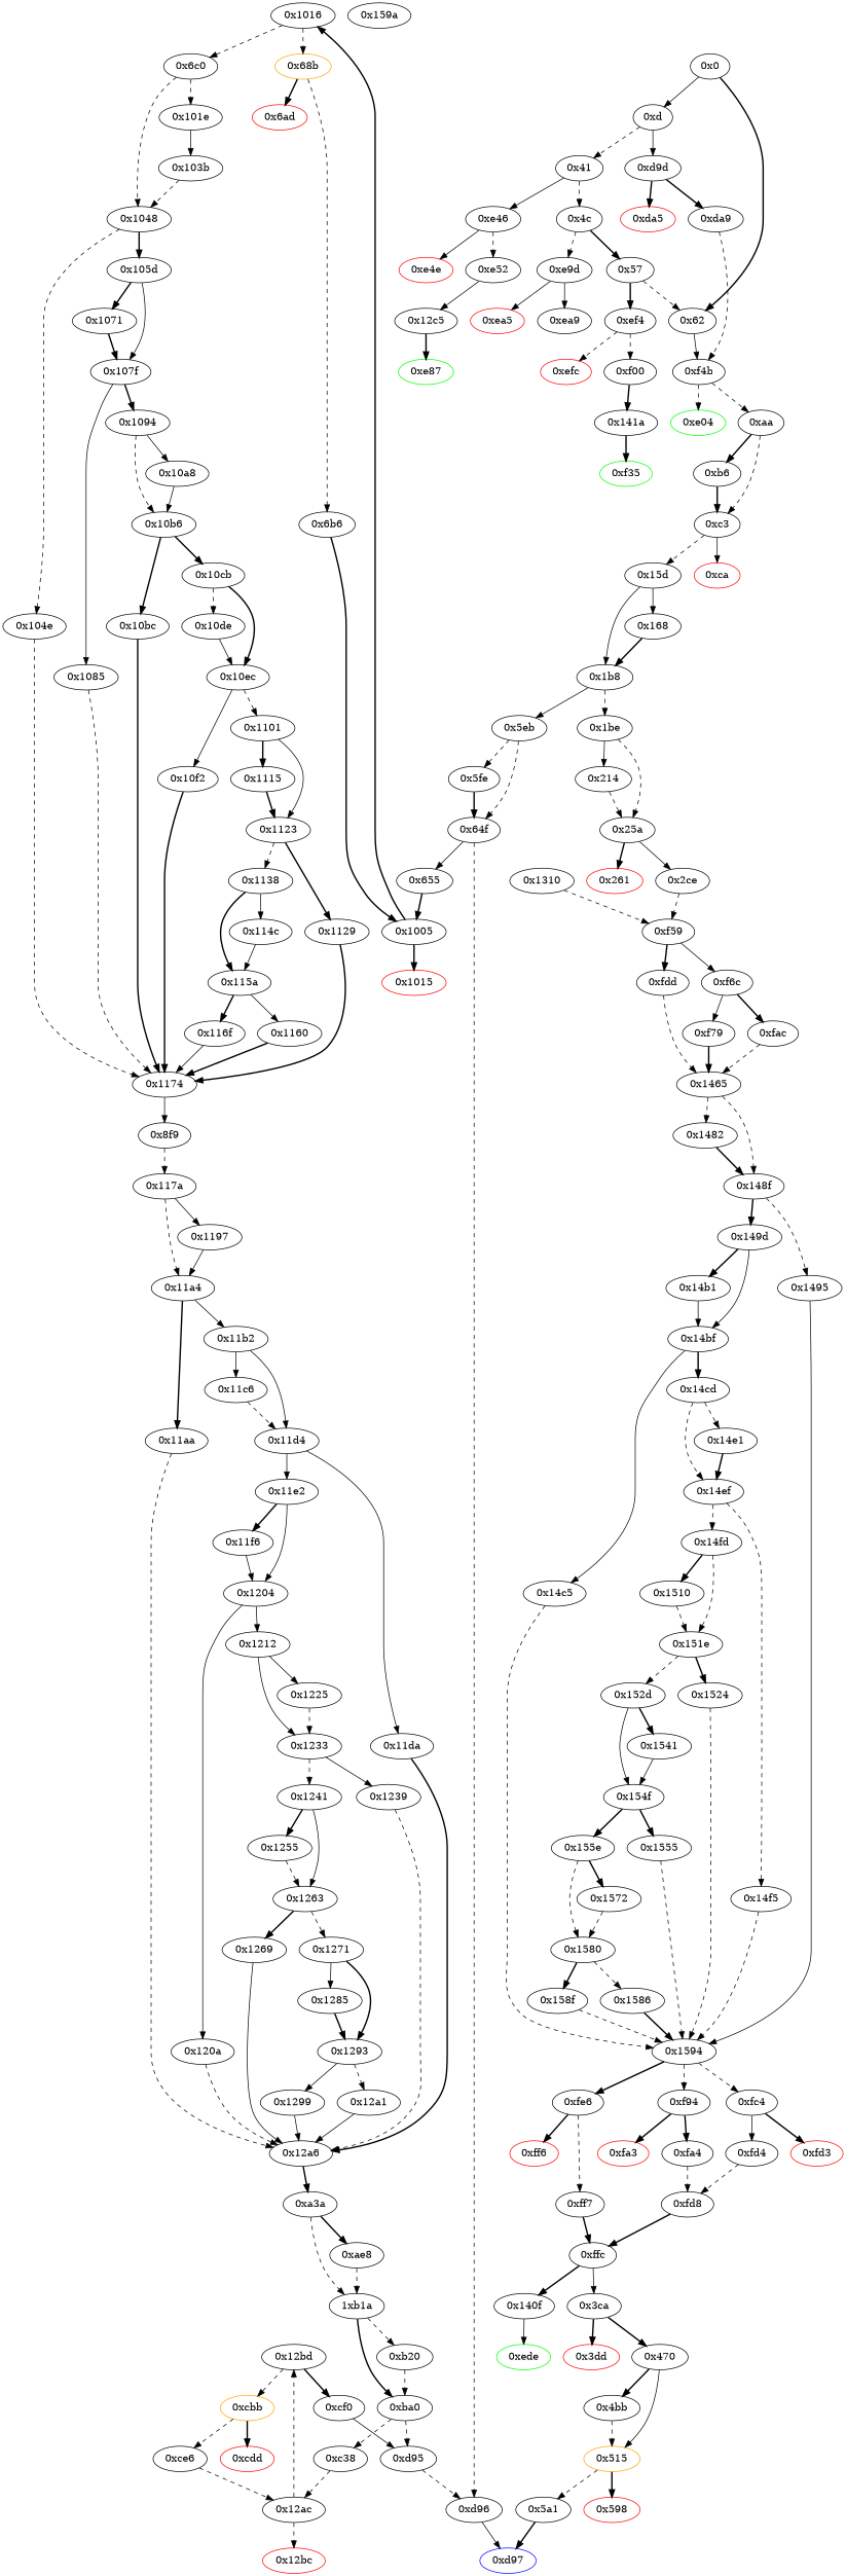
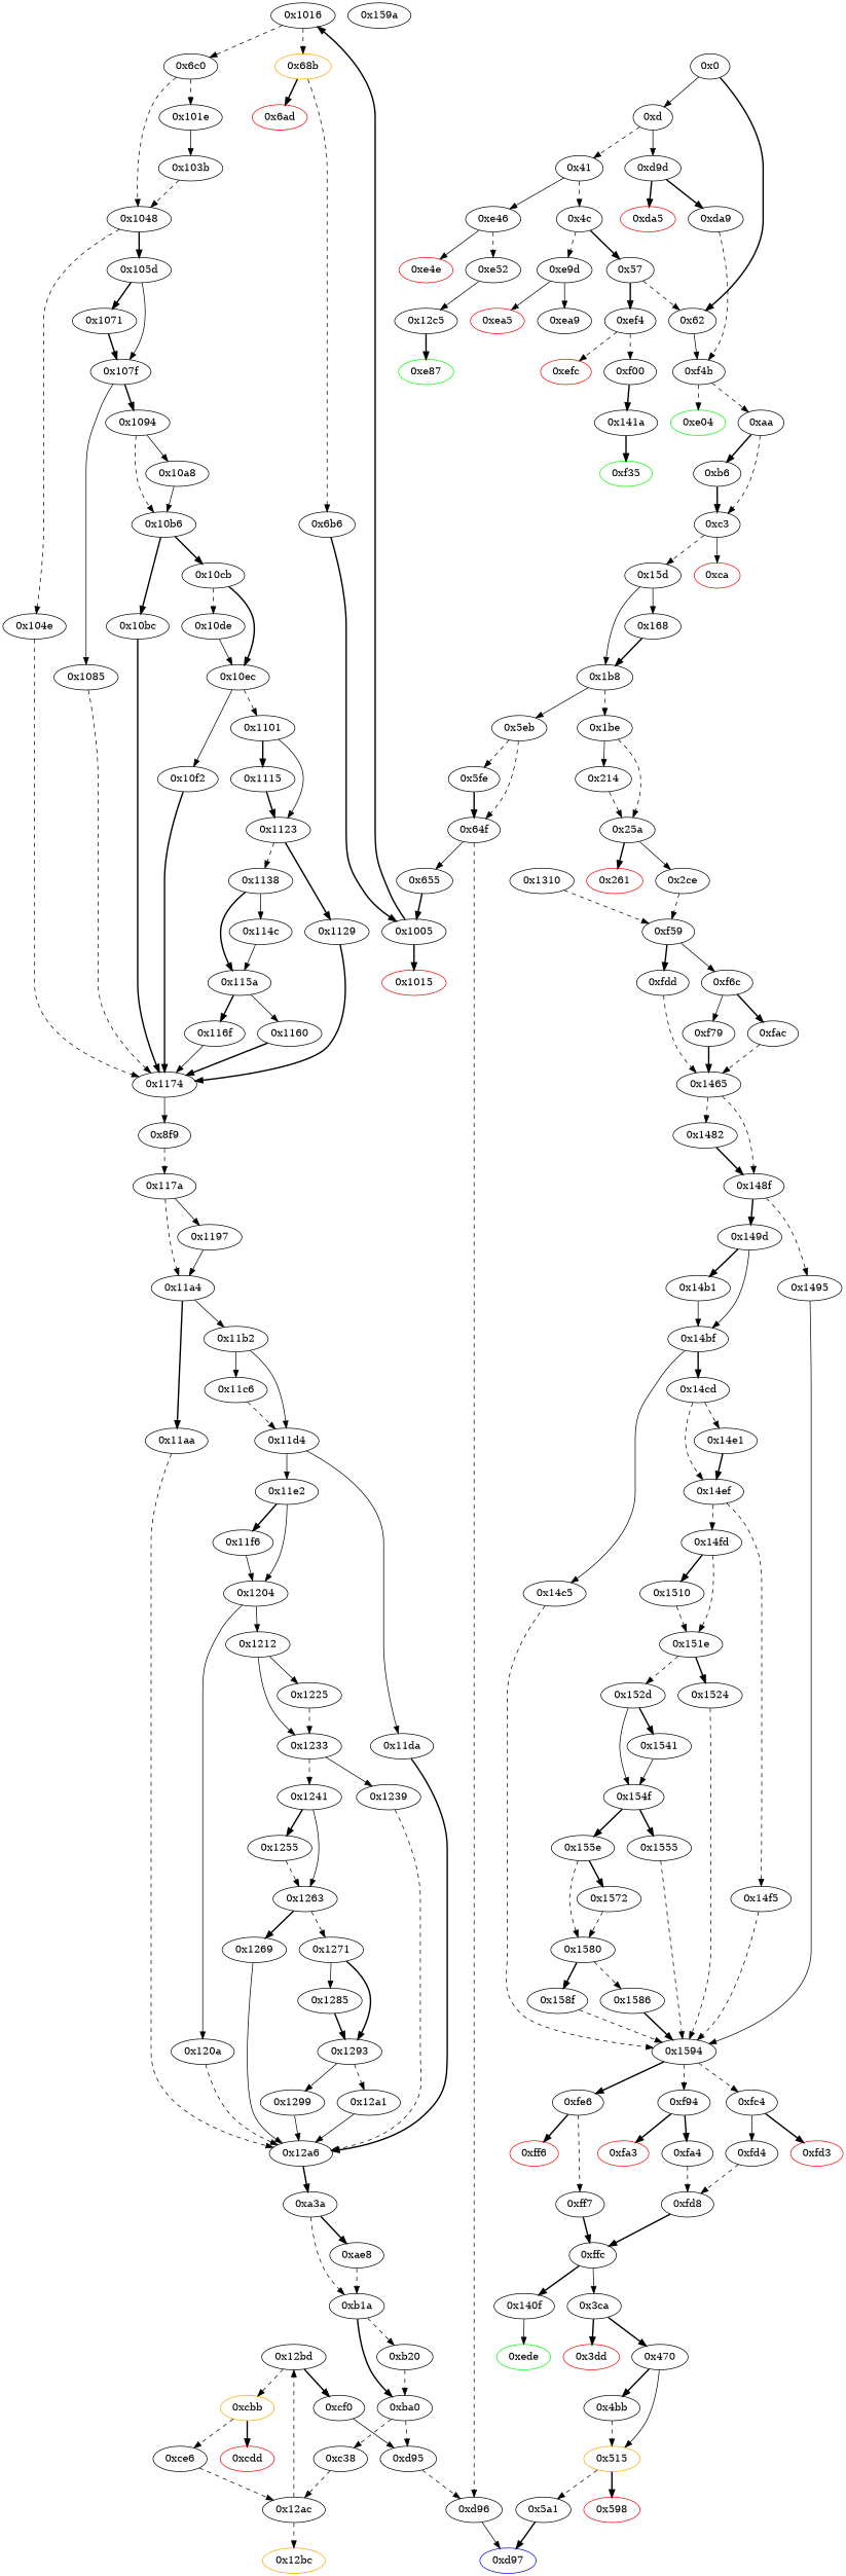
  strict digraph {
    node [fillcolor=white style=filled]
    edge [style=dashed]
    "0x1580"
    "0x158f"
    "0x1586"
    "0x1594"
    "0xcbb" [color=orange]
    "0x12bd"
    "0xcf0"
    "0xce6"
    "0xcdd" [color=red]
    "0xd95"
    "0x15d"
    "0x168"
    "0x1b8"
    "0x1be"
    "0x5eb"
    "0x1310"
    "0xf59"
    "0xf6c"
    "0xfdd"
    "0x1255"
    "0x1263"
    "0x1269"
    "0x1271"
    "0xfd8"
    "0xffc"
    "0x3ca"
    "0x140f"
    "0x8f9"
    "0x117a"
    "0x11a4"
    "0x1197"
    "0x0"
    "0xd"
    "0x62"
    "0x41"
    "0xd9d"
    "0xf4b"
    "0x12a6"
    "0x1293"
    "0x1285"
    "0xda9"
    "0xe04" [color=green]
    "0xaa"
    "0xd97" [color=blue]
    "0x5a1"
    "0x4c"
    "0xe46"
    "0xe9d"
    "0x57"
    "0xe4e" [color=red]
    "0xe52"
    "0x115a"
    "0x1160"
    "0x116f"
    "0x1174"
    "0x515" [color=orange]
    "0x470"
    "0x4bb"
    "0x598" [color=red]
    "0x11aa"
    "0xa3a"
    "0x149d"
    "0x14bf"
    "0x14b1"
    "0x14cd"
    "0x14c5"
    "0x3dd" [color=red]
    "0xede" [color=green]
-   "0xb1a" [label="1xb1a"]
+   "0xb1a"
    "0xae8"
    "0xba0"
    "0xb20"
    "0xc38"
    "0x12ac"
-   "0x12bc" [color=red]
+   "0x12bc" [color=orange]
    "0x5fe"
    "0x64f"
    "0xd96"
    "0x655"
    "0x261" [color=red]
    "0x148f"
    "0x1495"
    "0x11da"
    "0xb6"
    "0xc3"
    "0xda5" [color=red]
    "0x1085"
    "0xf79"
    "0x1465"
    "0x1482"
    "0x14fd"
    "0x151e"
    "0x1510"
    "0x1524"
    "0x152d"
    "0x10f2"
    "0x1225"
    "0x1233"
    "0x1239"
    "0x1241"
    "0x1212"
    "0x1015" [color=red]
    "0x10bc"
    "0xca" [color=red]
    "0x214"
    "0x25a"
    "0x1123"
    "0x1138"
    "0x1129"
    "0x114c"
    "0x6c0"
    "0x101e"
    "0x1048"
    "0x103b"
    "0x1101"
    "0x1115"
    "0x11d4"
    "0x11e2"
    "0x1204"
    "0x11f6"
    "0x155e"
    "0x1572"
    "0xfac"
    "0x14ef"
    "0x14f5"
    "0x10cb"
    "0x10de"
    "0x10ec"
    "0x1005"
    "0x1016"
    "0x68b" [color=orange]
    "0x105d"
    "0x1071"
    "0x107f"
    "0x1094"
    "0x11b2"
    "0x11c6"
    "0x14e1"
    "0xfa4"
    "0x6b6"
    "0xf94"
    "0xfc4"
    "0xfe6"
    "0xfa3" [color=red]
    "0xfd3" [color=red]
    "0xfd4"
    "0xff7"
    "0xff6" [color=red]
    "0x6ad" [color=red]
    "0x10a8"
    "0x10b6"
    "0xef4"
    "0xf00"
    "0xefc" [color=red]
    "0x141a"
    "0xe87" [color=green]
    "0x12c5"
    "0x12a1"
    "0x1299"
    "0x2ce"
    "0x154f"
    "0x1541"
    "0x1555"
    "0xea9"
    "0xea5" [color=red]
    "0xf35" [color=green]
    "0x104e"
    "0x120a"
    "0x159a"
    "0x1580" -> "0x158f" [style=bold]
    "0x1580" -> "0x1586"
    "0x158f" -> "0x1594"
    "0x1586" -> "0x1594" [style=bold]
    "0x1594" -> "0xf94"
    "0x1594" -> "0xfc4"
    "0x1594" -> "0xfe6" [style=bold]
    "0xcbb" -> "0xce6"
    "0xcbb" -> "0xcdd" [style=bold]
    "0x12bd" -> "0xcbb"
    "0x12bd" -> "0xcf0" [style=bold]
    "0xcf0" -> "0xd95" [style=solid]
    "0xce6" -> "0x12ac"
    "0xd95" -> "0xd96"
    "0x15d" -> "0x168" [style=solid]
    "0x15d" -> "0x1b8" [style=solid]
    "0x168" -> "0x1b8" [style=bold]
    "0x1b8" -> "0x1be"
    "0x1b8" -> "0x5eb" [style=solid]
    "0x1be" -> "0x214" [style=solid]
    "0x1be" -> "0x25a"
    "0x5eb" -> "0x5fe"
    "0x5eb" -> "0x64f"
    "0x1310" -> "0xf59"
    "0xf59" -> "0xf6c" [style=solid]
    "0xf59" -> "0xfdd" [style=bold]
    "0xf6c" -> "0xf79" [style=solid]
    "0xf6c" -> "0xfac" [style=bold]
    "0xfdd" -> "0x1465"
    "0x1255" -> "0x1263"
    "0x1263" -> "0x1269" [style=bold]
    "0x1263" -> "0x1271"
    "0x1269" -> "0x12a6" [style=solid]
    "0x1271" -> "0x1293" [style=bold]
    "0x1271" -> "0x1285" [style=solid]
    "0xfd8" -> "0xffc" [style=bold]
    "0xffc" -> "0x3ca" [style=solid]
    "0xffc" -> "0x140f" [style=bold]
    "0x3ca" -> "0x470" [style=bold]
    "0x3ca" -> "0x3dd" [style=bold]
    "0x140f" -> "0xede" [style=solid]
    "0x8f9" -> "0x117a"
    "0x117a" -> "0x11a4"
    "0x117a" -> "0x1197" [style=solid]
    "0x11a4" -> "0x11aa" [style=bold]
    "0x11a4" -> "0x11b2" [style=solid]
    "0x1197" -> "0x11a4" [style=solid]
    "0x0" -> "0xd" [style=solid]
    "0x0" -> "0x62" [style=bold]
    "0xd" -> "0x41"
    "0xd" -> "0xd9d" [style=solid]
    "0x62" -> "0xf4b" [style=solid]
    "0x41" -> "0x4c"
    "0x41" -> "0xe46" [style=solid]
    "0xd9d" -> "0xda9" [style=bold]
    "0xd9d" -> "0xda5" [style=bold]
    "0xf4b" -> "0xe04"
    "0xf4b" -> "0xaa"
    "0x12a6" -> "0xa3a" [style=bold]
    "0x1293" -> "0x12a1"
    "0x1293" -> "0x1299" [style=solid]
    "0x1285" -> "0x1293" [style=bold]
    "0xda9" -> "0xf4b"
    "0xaa" -> "0xb6" [style=bold]
    "0xaa" -> "0xc3"
    "0x5a1" -> "0xd97" [style=bold]
    "0x4c" -> "0xe9d"
    "0x4c" -> "0x57" [style=bold]
    "0xe46" -> "0xe4e" [style=solid]
    "0xe46" -> "0xe52"
    "0xe9d" -> "0xea9" [style=solid]
    "0xe9d" -> "0xea5" [style=solid]
    "0x57" -> "0x62"
    "0x57" -> "0xef4" [style=bold]
    "0xe52" -> "0x12c5" [style=solid]
    "0x115a" -> "0x1160" [style=solid]
    "0x115a" -> "0x116f" [style=bold]
    "0x1160" -> "0x1174" [style=bold]
    "0x116f" -> "0x1174" [style=solid]
    "0x1174" -> "0x8f9" [style=solid]
    "0x515" -> "0x5a1"
    "0x515" -> "0x598" [style=bold]
    "0x470" -> "0x515" [style=solid]
    "0x470" -> "0x4bb" [style=bold]
    "0x4bb" -> "0x515"
    "0x11aa" -> "0x12a6"
    "0xa3a" -> "0xb1a"
    "0xa3a" -> "0xae8" [style=bold]
    "0x149d" -> "0x14bf" [style=solid]
    "0x149d" -> "0x14b1" [style=bold]
    "0x14bf" -> "0x14cd" [style=bold]
    "0x14bf" -> "0x14c5" [style=solid]
    "0x14b1" -> "0x14bf" [style=solid]
    "0x14cd" -> "0x14ef"
    "0x14cd" -> "0x14e1"
    "0x14c5" -> "0x1594"
    "0xb1a" -> "0xba0" [style=bold]
    "0xb1a" -> "0xb20"
    "0xae8" -> "0xb1a"
    "0xba0" -> "0xd95"
    "0xba0" -> "0xc38"
    "0xb20" -> "0xba0"
    "0xc38" -> "0x12ac"
    "0x12ac" -> "0x12bd"
    "0x12ac" -> "0x12bc"
    "0x5fe" -> "0x64f" [style=bold]
    "0x64f" -> "0xd96"
    "0x64f" -> "0x655" [style=solid]
    "0xd96" -> "0xd97" [style=solid]
    "0x655" -> "0x1005" [style=bold]
    "0x148f" -> "0x149d" [style=bold]
    "0x148f" -> "0x1495"
    "0x1495" -> "0x1594" [style=solid]
    "0x11da" -> "0x12a6" [style=bold]
    "0xb6" -> "0xc3" [style=bold]
    "0xc3" -> "0x15d"
    "0xc3" -> "0xca" [style=solid]
    "0x1085" -> "0x1174"
    "0xf79" -> "0x1465" [style=bold]
    "0x1465" -> "0x148f"
    "0x1465" -> "0x1482"
    "0x1482" -> "0x148f" [style=bold]
    "0x14fd" -> "0x151e"
    "0x14fd" -> "0x1510" [style=bold]
    "0x151e" -> "0x1524" [style=bold]
    "0x151e" -> "0x152d"
    "0x1510" -> "0x151e"
    "0x1524" -> "0x1594"
    "0x152d" -> "0x154f" [style=solid]
    "0x152d" -> "0x1541" [style=bold]
    "0x10f2" -> "0x1174" [style=bold]
    "0x1225" -> "0x1233"
    "0x1233" -> "0x1239" [style=solid]
    "0x1233" -> "0x1241"
    "0x1239" -> "0x12a6"
    "0x1241" -> "0x1255" [style=bold]
    "0x1241" -> "0x1263" [style=solid]
    "0x1212" -> "0x1225" [style=solid]
    "0x1212" -> "0x1233" [style=solid]
    "0x10bc" -> "0x1174" [style=bold]
    "0x214" -> "0x25a"
    "0x25a" -> "0x261" [style=bold]
    "0x25a" -> "0x2ce" [style=solid]
    "0x1123" -> "0x1138"
    "0x1123" -> "0x1129" [style=bold]
    "0x1138" -> "0x115a" [style=bold]
    "0x1138" -> "0x114c" [style=solid]
    "0x1129" -> "0x1174" [style=bold]
    "0x114c" -> "0x115a" [style=solid]
    "0x6c0" -> "0x101e"
    "0x6c0" -> "0x1048"
    "0x101e" -> "0x103b" [style=solid]
    "0x1048" -> "0x105d" [style=bold]
    "0x1048" -> "0x104e"
    "0x103b" -> "0x1048"
    "0x1101" -> "0x1123" [style=solid]
    "0x1101" -> "0x1115" [style=bold]
    "0x1115" -> "0x1123" [style=bold]
    "0x11d4" -> "0x11da" [style=solid]
    "0x11d4" -> "0x11e2" [style=solid]
    "0x11e2" -> "0x1204" [style=solid]
    "0x11e2" -> "0x11f6" [style=bold]
    "0x1204" -> "0x1212" [style=solid]
    "0x1204" -> "0x120a" [style=solid]
    "0x11f6" -> "0x1204" [style=solid]
    "0x155e" -> "0x1580"
    "0x155e" -> "0x1572" [style=bold]
    "0x1572" -> "0x1580"
    "0xfac" -> "0x1465"
    "0x14ef" -> "0x14fd"
    "0x14ef" -> "0x14f5"
    "0x14f5" -> "0x1594"
    "0x10cb" -> "0x10de"
    "0x10cb" -> "0x10ec" [style=bold]
    "0x10de" -> "0x10ec" [style=solid]
    "0x10ec" -> "0x10f2" [style=solid]
    "0x10ec" -> "0x1101"
    "0x1005" -> "0x1015" [style=bold]
    "0x1005" -> "0x1016" [style=bold]
    "0x1016" -> "0x6c0"
    "0x1016" -> "0x68b"
    "0x68b" -> "0x6b6"
    "0x68b" -> "0x6ad" [style=bold]
    "0x105d" -> "0x1071" [style=bold]
    "0x105d" -> "0x107f" [style=solid]
    "0x1071" -> "0x107f" [style=bold]
    "0x107f" -> "0x1085" [style=solid]
    "0x107f" -> "0x1094" [style=bold]
    "0x1094" -> "0x10a8" [style=solid]
    "0x1094" -> "0x10b6"
    "0x11b2" -> "0x11d4" [style=solid]
    "0x11b2" -> "0x11c6" [style=solid]
    "0x11c6" -> "0x11d4"
    "0x14e1" -> "0x14ef" [style=bold]
    "0xfa4" -> "0xfd8"
    "0x6b6" -> "0x1005" [style=bold]
    "0xf94" -> "0xfa4" [style=bold]
    "0xf94" -> "0xfa3" [style=bold]
    "0xfc4" -> "0xfd3" [style=bold]
    "0xfc4" -> "0xfd4" [style=solid]
    "0xfe6" -> "0xff7"
    "0xfe6" -> "0xff6" [style=bold]
    "0xfd4" -> "0xfd8"
    "0xff7" -> "0xffc" [style=bold]
    "0x10a8" -> "0x10b6" [style=solid]
    "0x10b6" -> "0x10bc" [style=bold]
    "0x10b6" -> "0x10cb" [style=bold]
    "0xef4" -> "0xf00"
    "0xef4" -> "0xefc"
    "0xf00" -> "0x141a" [style=bold]
    "0x141a" -> "0xf35" [style=bold]
    "0x12c5" -> "0xe87" [style=bold]
    "0x12a1" -> "0x12a6" [style=solid]
    "0x1299" -> "0x12a6" [style=solid]
    "0x2ce" -> "0xf59"
    "0x154f" -> "0x155e" [style=bold]
    "0x154f" -> "0x1555" [style=bold]
    "0x1541" -> "0x154f" [style=solid]
    "0x1555" -> "0x1594"
    "0x104e" -> "0x1174"
    "0x120a" -> "0x12a6"
  }
